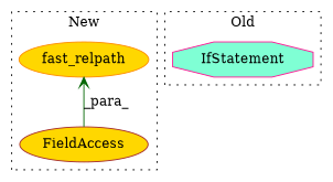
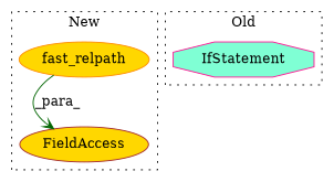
  digraph {
    node [shape=ellipse style=filled fillcolor=gold]
    n1 [a=32 l="13,1" label=fast_relpath s="6452,6488" color=darkorange]
    n2 [a=22 l=13 label=FieldAccess s=6475 color=brown]
    n3 [a=25 l=3 label=IfStatement s=5946 shape=octagon fillcolor=aquamarine color=deeppink]
    subgraph cluster_1 {
      label=New
      style=dotted
      n1
      n2
    }
    subgraph cluster_2 {
      label=Old
      style=dotted
      n3
    }
-   n2 -> n1 [label=_para_ color=darkgreen arrowhead=vee]
+   n1 -> n2 [label=_para_ color=darkgreen arrowhead=vee]
  }
